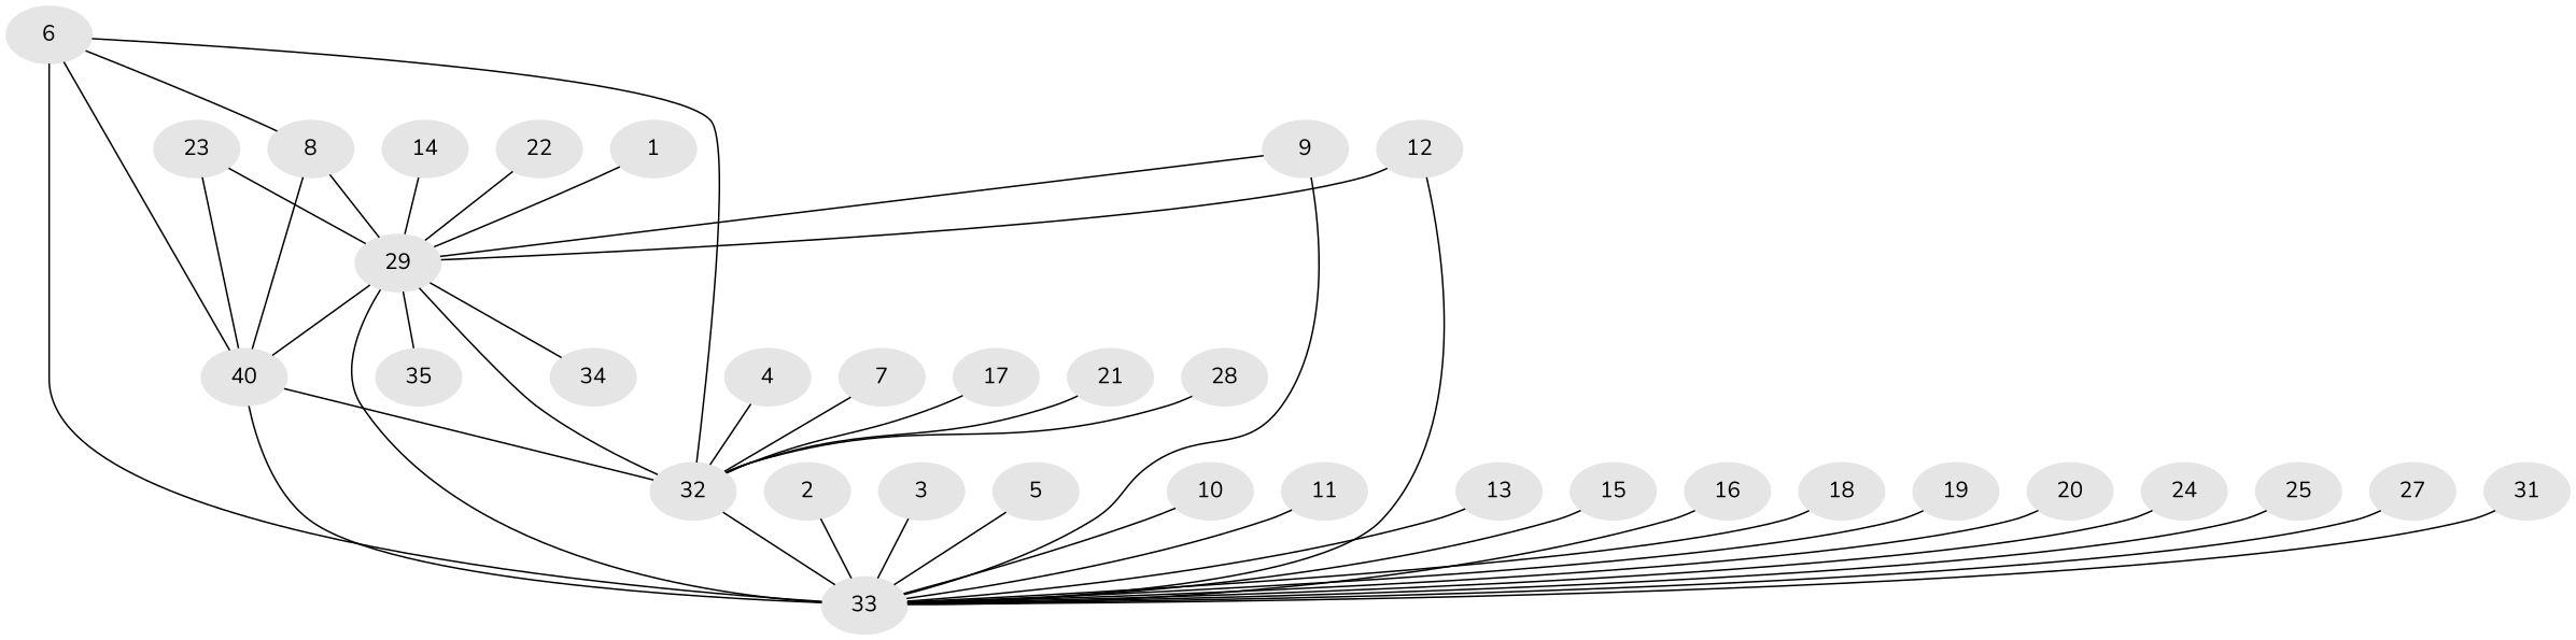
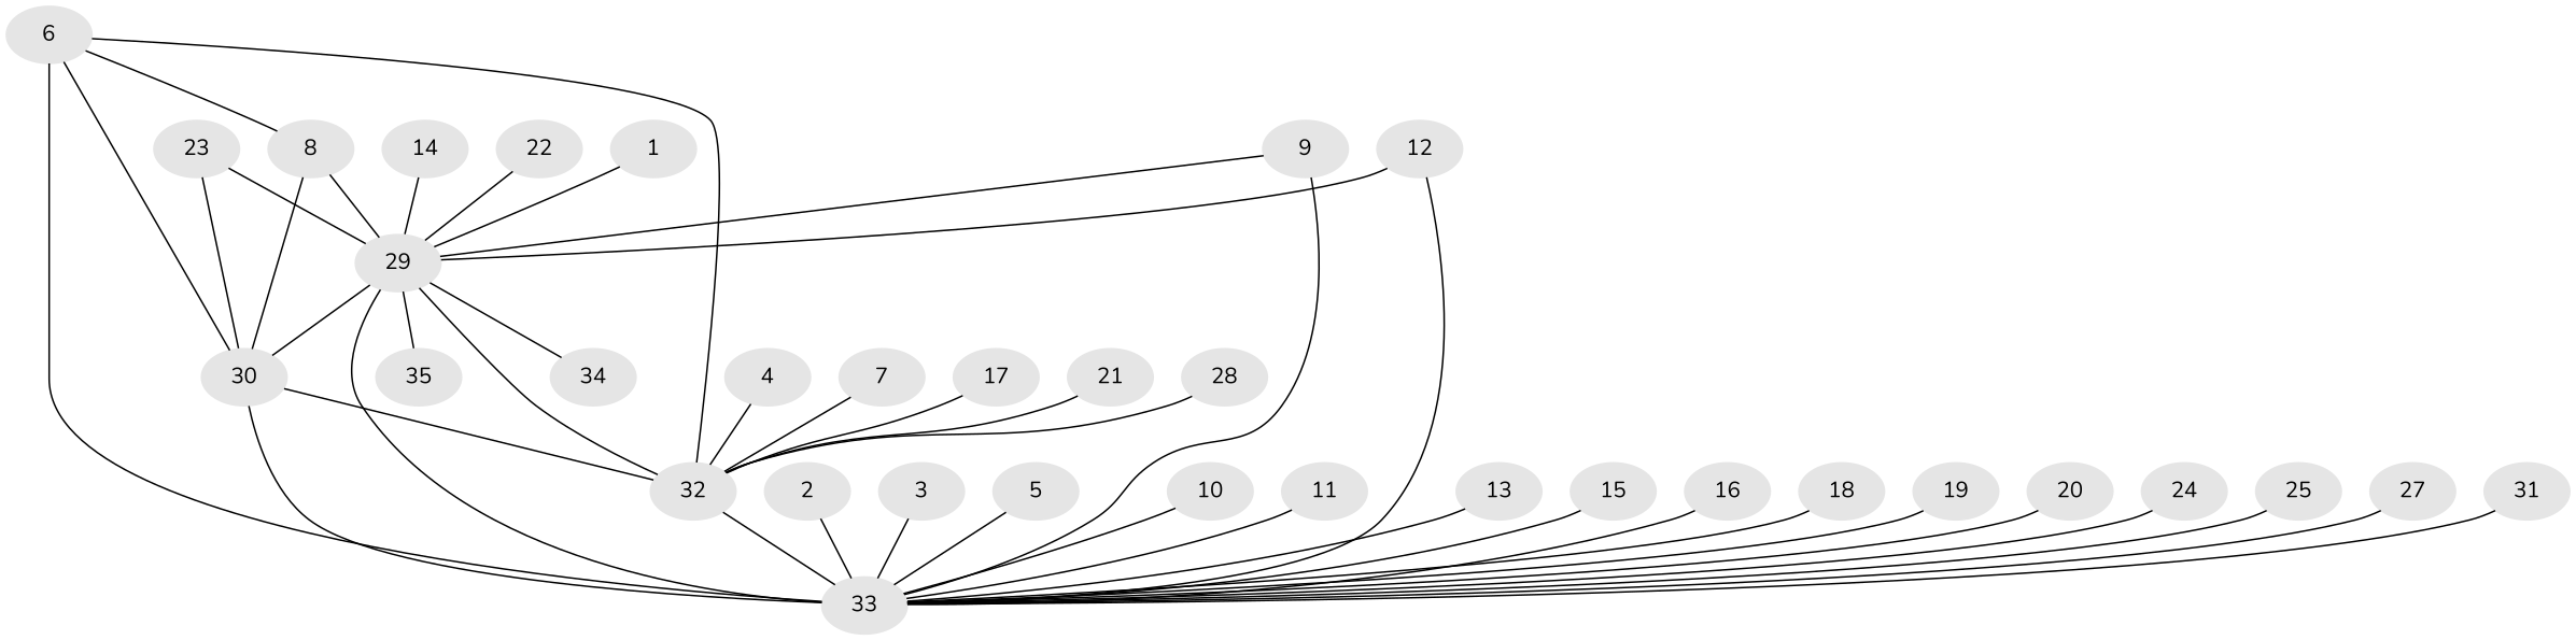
  graph {
    fontname=Nunito
    node [color=gray90 fontname=Nunito style=filled]
    edge [fontname=Nunito weight=1.0]
    1
    29
    33
    32
-   30 [label=40]
+   30
    34
    35
    2
    3
    4
    5
    6
    8
    7
    9
    10
    11
    12
    13
    14
    15
    16
    17
    18
    19
    20
    21
    22
    23
    24
    25
    27
    28
    31
    1 -- 29
    29 -- 33 [weight=6.0]
    29 -- 32 [weight=2.0]
    29 -- 30
    29 -- 34
    29 -- 35
    32 -- 33 [weight=4.0]
    30 -- 33 [weight=4.0]
    30 -- 32
    2 -- 33
    3 -- 33
    4 -- 32
    5 -- 33
    6 -- 33 [weight=4.0]
    6 -- 32
    6 -- 30
    6 -- 8
    8 -- 29
    8 -- 30
    7 -- 32
    9 -- 29
    9 -- 33 [weight=3.0]
    10 -- 33
    11 -- 33
    12 -- 29
    12 -- 33
    13 -- 33
    14 -- 29
    15 -- 33
    16 -- 33
    17 -- 32
    18 -- 33
    19 -- 33
    20 -- 33
    21 -- 32
    22 -- 29
    23 -- 29
    23 -- 30
    24 -- 33
    25 -- 33
    27 -- 33
    28 -- 32
    31 -- 33 [weight=2.0]
  }
